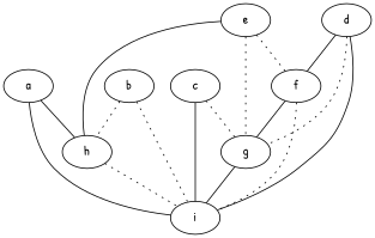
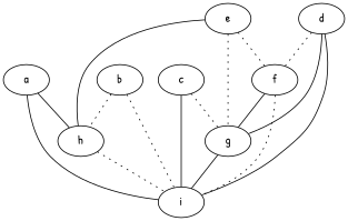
  graph {
    fontname="Patrick Hand"
    node [fontname="Patrick Hand"]
    edge [fontname="Patrick Hand"]
    a
    h
    i
    b
    c
    g
    d
    f
    e
    a -- h
    a -- i [style=solid]
    h -- i [style=dotted]
    b -- h [style=dotted]
    b -- i [style=dotted]
    c -- i
    c -- g [style=dotted]
    g -- i
    d -- i
-   d -- g [style=dotted]
-   d -- f
+   d -- g
+   d -- f [style=dotted]
    f -- i [style=dotted]
    f -- g
    e -- h
    e -- g [style=dotted]
    e -- f [style=dotted]
  }
